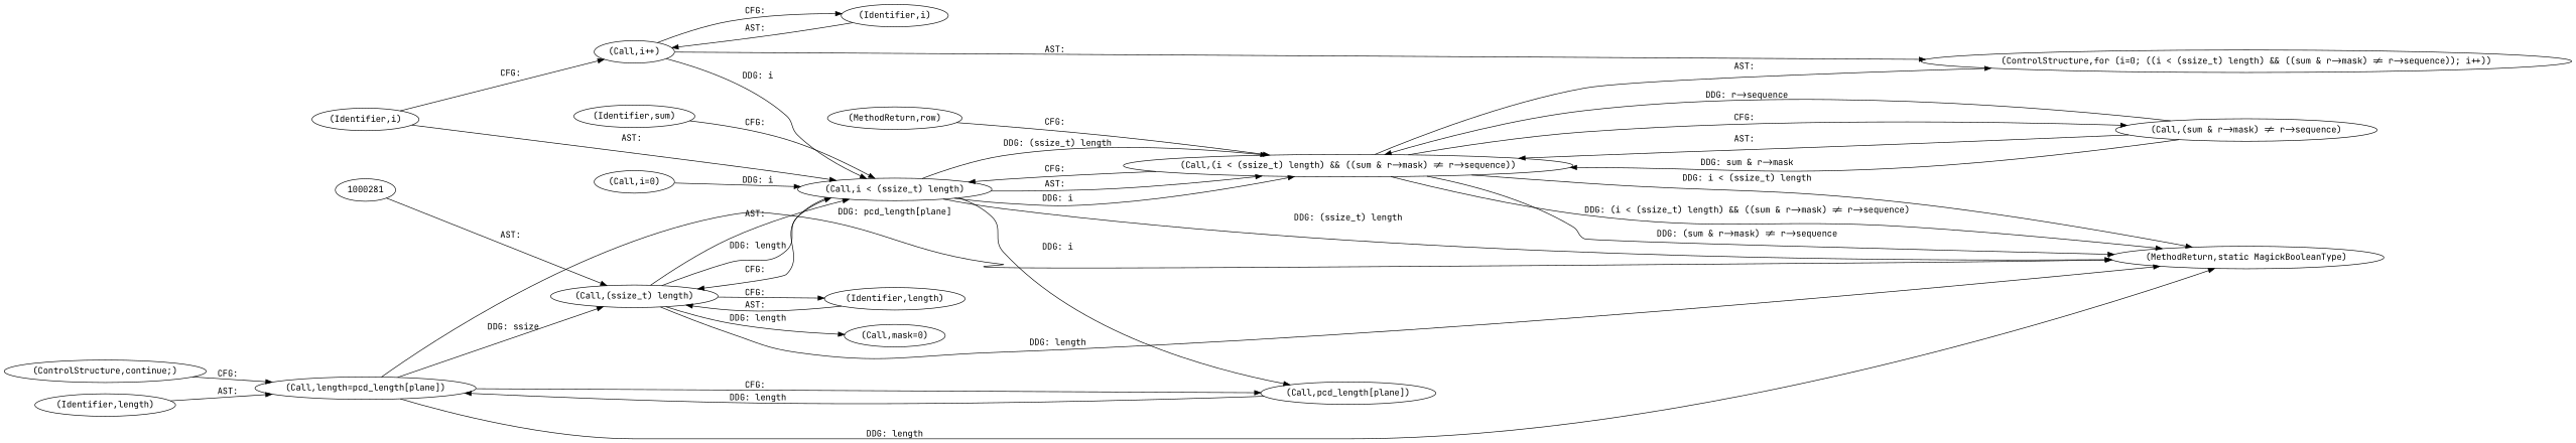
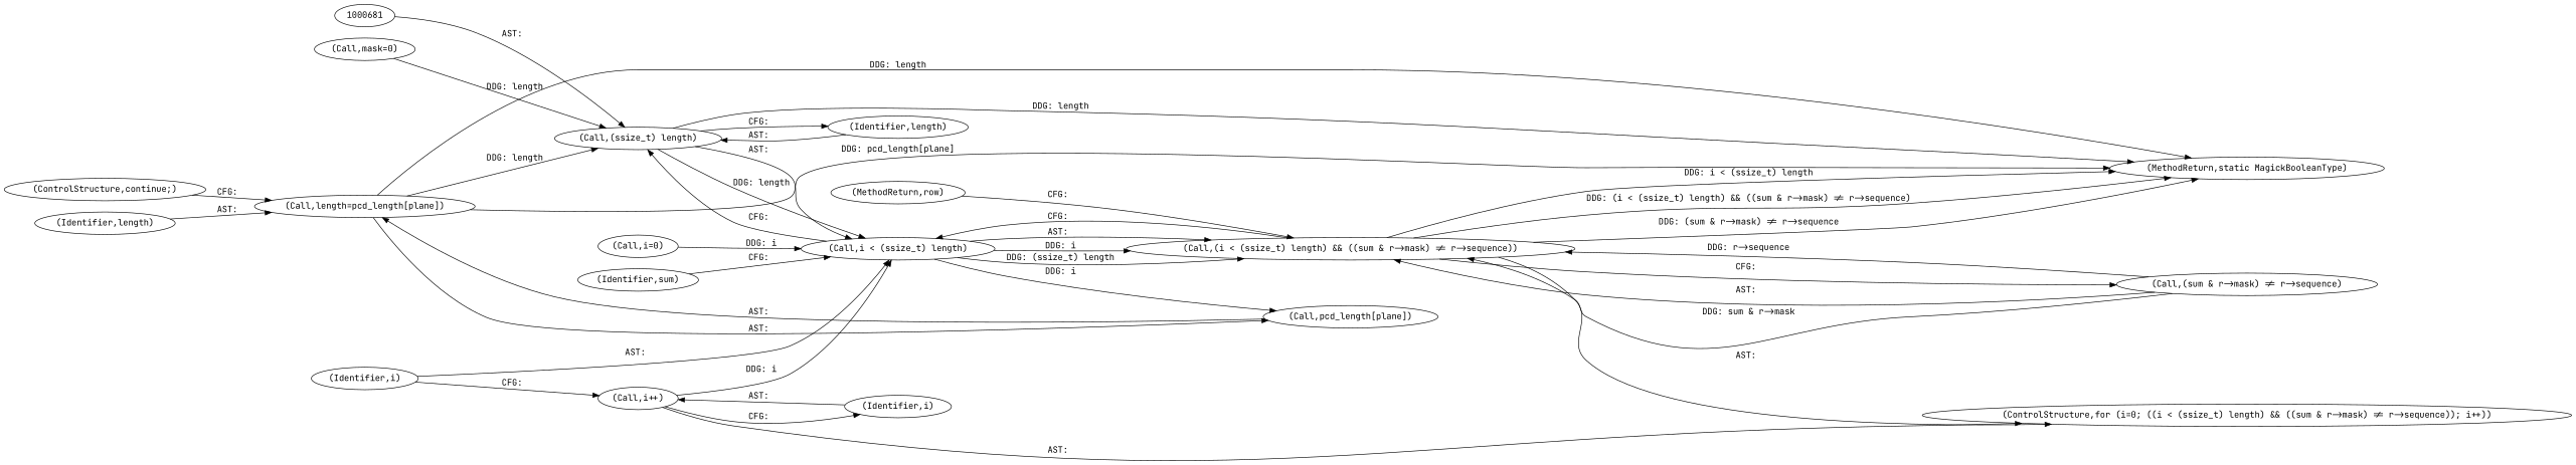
  digraph {
    fontname="JetBrains Mono"
    rankdir=LR
    node [fontname="JetBrains Mono"]
    edge [fontname="JetBrains Mono"]
    n1 [label="(Call,length=pcd_length[plane])"]
    n2 [label="(Call,(ssize_t) length)"]
    n3 [label="(MethodReturn,static MagickBooleanType)"]
    n4 [label="(Call,pcd_length[plane])"]
    n5 [label="(Call,i < (ssize_t) length)"]
    n6 [label="(Identifier,length)"]
    n7 [label="(Call,(i < (ssize_t) length) && ((sum & r->mask) != r->sequence))"]
    n8 [label="(ControlStructure,for (i=0; ((i < (ssize_t) length) && ((sum & r->mask) != r->sequence)); i++))"]
    n9 [label="(Call,(sum & r->mask) != r->sequence)"]
    n10 [label="(Call,i++)"]
    n11 [label="(Identifier,i)"]
    n12 [label="(MethodReturn,row)"]
    n13 [label="(ControlStructure,continue;)"]
    n14 [label="(Call,i=0)"]
    n15 [label="(Identifier,sum)"]
    n16 [label="(Identifier,length)"]
    n17 [label="(Call,mask=0)"]
    n18 [label="(Identifier,i)"]
-   1000681 [label=1000281]
-   n1 -> n2 [label="DDG: ssize"]
+   1000681
+   n1 -> n2 [label="DDG: length"]
    n1 -> n3 [label="DDG: length"]
    n1 -> n3 [label="DDG: pcd_length[plane]"]
-   n1 -> n4 [label="CFG: "]
+   n1 -> n4 [label="AST: "]
    n2 -> n3 [label="DDG: length"]
    n2 -> n5 [label="AST: "]
    n2 -> n5 [label="DDG: length"]
    n2 -> n6 [label="CFG: "]
-   n4 -> n1 [label="DDG: length"]
+   n4 -> n1 [label="AST: "]
    n5 -> n2 [label="CFG: "]
-   n5 -> n3 [label="DDG: (ssize_t) length"]
    n5 -> n4 [label="DDG: i"]
    n5 -> n7 [label="AST: "]
    n5 -> n7 [label="DDG: i"]
    n5 -> n7 [label="DDG: (ssize_t) length"]
    n6 -> n2 [label="AST: "]
    n7 -> n3 [label="DDG: i < (ssize_t) length"]
    n7 -> n3 [label="DDG: (i < (ssize_t) length) && ((sum & r->mask) != r->sequence)"]
    n7 -> n3 [label="DDG: (sum & r->mask) != r->sequence"]
    n7 -> n5 [label="CFG: "]
    n7 -> n8 [label="AST: "]
    n7 -> n9 [label="CFG: "]
    n9 -> n7 [label="AST: "]
    n9 -> n7 [label="DDG: sum & r->mask"]
    n9 -> n7 [label="DDG: r->sequence"]
    n10 -> n5 [label="DDG: i"]
    n10 -> n8 [label="AST: "]
    n10 -> n11 [label="CFG: "]
    n11 -> n10 [label="AST: "]
    n12 -> n7 [label="CFG: "]
    n13 -> n1 [label="CFG: "]
    n14 -> n5 [label="DDG: i"]
    n15 -> n5 [label="CFG: "]
    n16 -> n1 [label="AST: "]
-   n2 -> n17 [label="DDG: length"]
+   n17 -> n2 [label="DDG: length"]
    n18 -> n5 [label="AST: "]
    n18 -> n10 [label="CFG: "]
    1000681 -> n2 [label="AST: "]
  }
